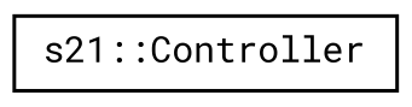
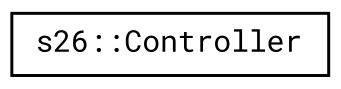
  digraph {
    rankdir=LR
    fontname="Roboto Mono"
-   n1 [color=black fillcolor=white fontname="Roboto Mono" fontsize=10 height=0.2 label="s21::Controller" shape=record style=filled width=0.4]
+   n1 [color=black fillcolor=white fontname="Roboto Mono" fontsize=10 height=0.2 label="s26::Controller" shape=record style=filled width=0.4]
  }
